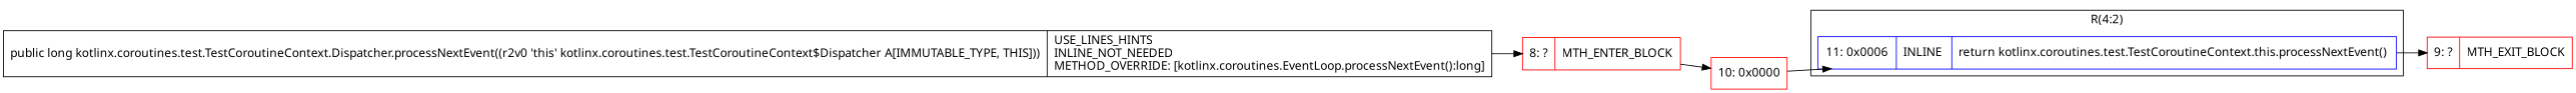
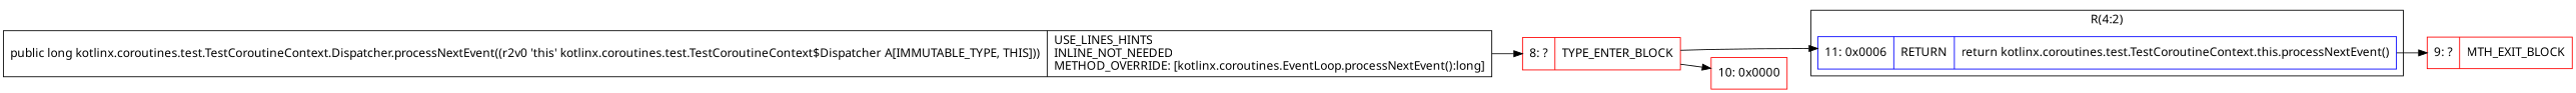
  digraph {
    fontname="Noto Sans"
    rankdir=LR
    node [color=red fontname="Noto Sans" shape=record]
    edge [fontname="Noto Sans"]
-   n1 [color=blue label="{11\:\ 0x0006|INLINE\l|return kotlinx.coroutines.test.TestCoroutineContext.this.processNextEvent()\l}"]
+   n1 [color=blue label="{11\:\ 0x0006|RETURN\l|return kotlinx.coroutines.test.TestCoroutineContext.this.processNextEvent()\l}"]
    n2 [label="{9\:\ ?|MTH_EXIT_BLOCK\l}"]
-   n3 [label="{8\:\ ?|MTH_ENTER_BLOCK\l}"]
+   n3 [label="{8\:\ ?|TYPE_ENTER_BLOCK\l}"]
    n4 [label="{10\:\ 0x0000}"]
    n5 [label="{public long kotlinx.coroutines.test.TestCoroutineContext.Dispatcher.processNextEvent((r2v0 'this' kotlinx.coroutines.test.TestCoroutineContext$Dispatcher A[IMMUTABLE_TYPE, THIS]))  | USE_LINES_HINTS\lINLINE_NOT_NEEDED\lMETHOD_OVERRIDE: [kotlinx.coroutines.EventLoop.processNextEvent():long]\l}" color=""]
    subgraph cluster_1 {
      label="R(4:2)"
      n1
    }
    n1 -> n2
    n3 -> n4
-   n4 -> n1
+   n3 -> n1
    n5 -> n3
  }
